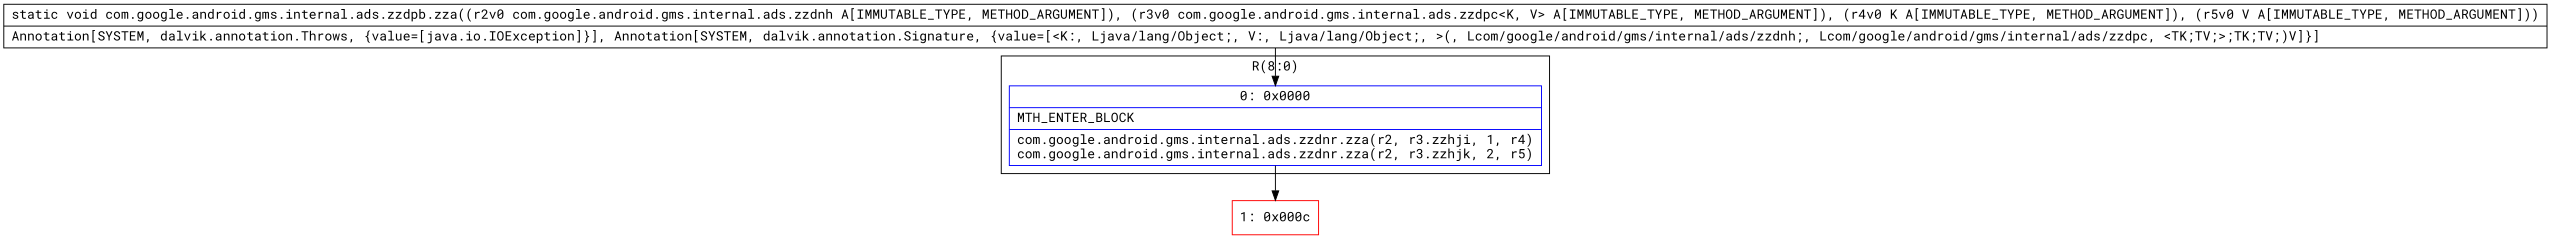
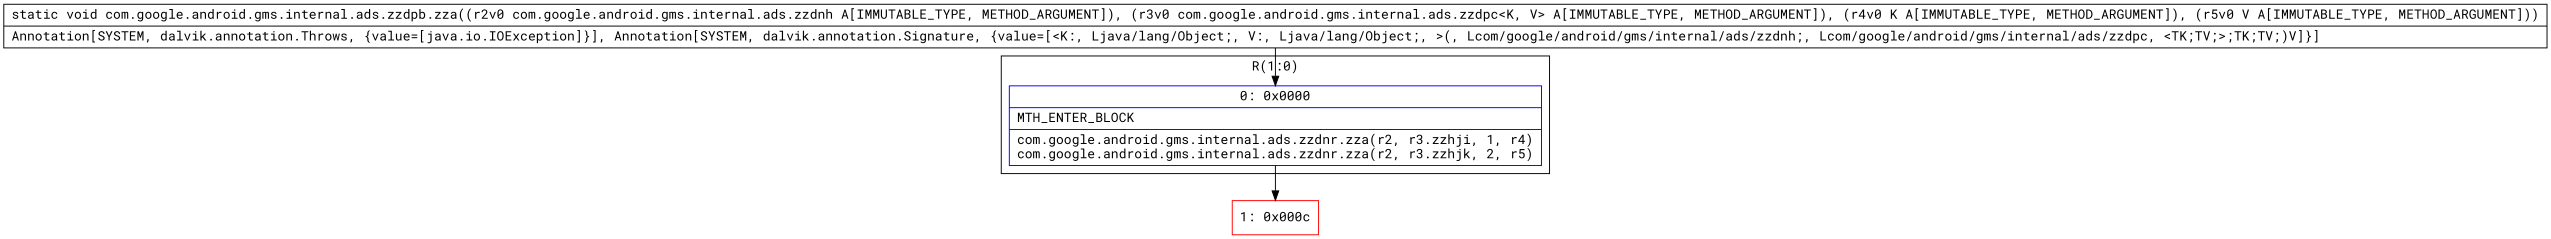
  digraph {
    fontname="Roboto Mono"
    node [shape=record fontname="Roboto Mono"]
    edge [fontname="Roboto Mono"]
    n1 [color=blue label="{0\:\ 0x0000|MTH_ENTER_BLOCK\l|com.google.android.gms.internal.ads.zzdnr.zza(r2, r3.zzhji, 1, r4)\lcom.google.android.gms.internal.ads.zzdnr.zza(r2, r3.zzhjk, 2, r5)\l}"]
    n2 [color=red label="{1\:\ 0x000c}"]
    n3 [label="{static void com.google.android.gms.internal.ads.zzdpb.zza((r2v0 com.google.android.gms.internal.ads.zzdnh A[IMMUTABLE_TYPE, METHOD_ARGUMENT]), (r3v0 com.google.android.gms.internal.ads.zzdpc\<K, V\> A[IMMUTABLE_TYPE, METHOD_ARGUMENT]), (r4v0 K A[IMMUTABLE_TYPE, METHOD_ARGUMENT]), (r5v0 V A[IMMUTABLE_TYPE, METHOD_ARGUMENT]))  | Annotation[SYSTEM, dalvik.annotation.Throws, \{value=[java.io.IOException]\}], Annotation[SYSTEM, dalvik.annotation.Signature, \{value=[\<K:, Ljava\/lang\/Object;, V:, Ljava\/lang\/Object;, \>(, Lcom\/google\/android\/gms\/internal\/ads\/zzdnh;, Lcom\/google\/android\/gms\/internal\/ads\/zzdpc, \<TK;TV;\>;TK;TV;)V]\}]\l}"]
    subgraph cluster_1 {
-     label="R(8:0)"
+     label="R(1:0)"
      n1
    }
    n1 -> n2
    n3 -> n1
  }
